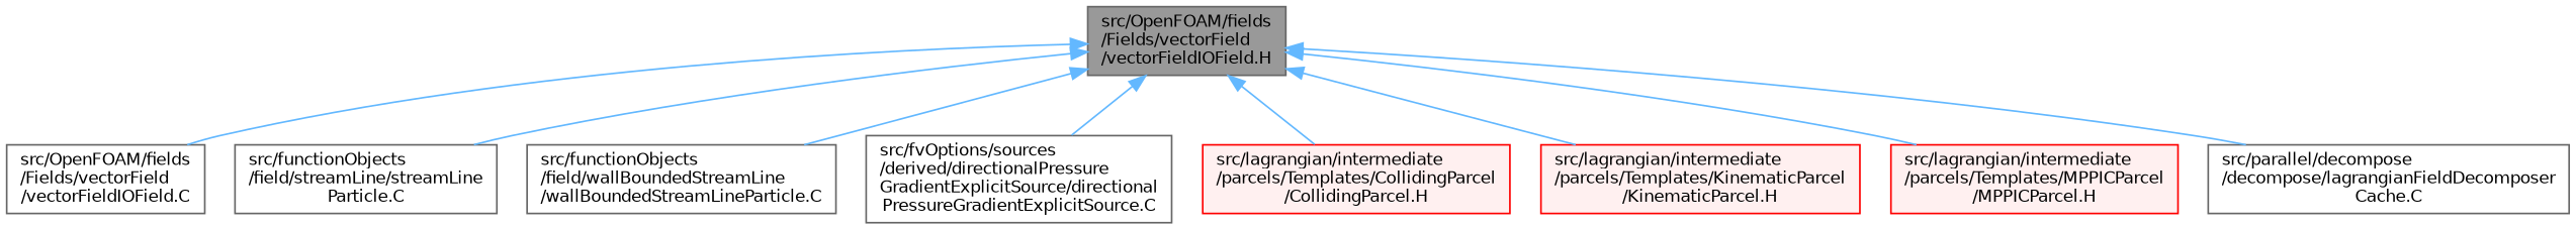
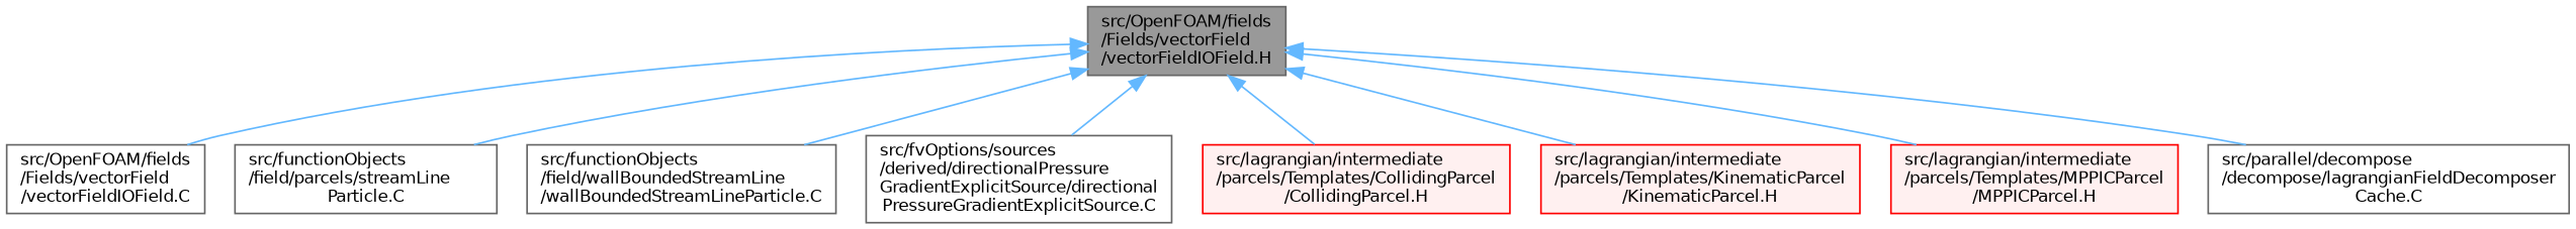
  digraph {
    node [color=grey40 fillcolor=white fontname=Helvetica fontsize=10 shape=box style=filled]
    edge [color=steelblue1 dir=back fontname=Helvetica fontsize=10 labelfontname=Helvetica labelfontsize=10 style=solid]
    n1 [color=gray40 fillcolor=grey60 fontcolor=black height=0.2 label="src/OpenFOAM/fields\l/Fields/vectorField\l/vectorFieldIOField.H" width=0.4]
    n2 [height=0.2 label="src/OpenFOAM/fields\l/Fields/vectorField\l/vectorFieldIOField.C" width=0.4]
-   n3 [height=0.2 label="src/functionObjects\l/field/streamLine/streamLine\lParticle.C" width=0.4]
+   n3 [height=0.2 label="src/functionObjects\l/field/parcels/streamLine\lParticle.C" width=0.4]
    n4 [height=0.2 label="src/functionObjects\l/field/wallBoundedStreamLine\l/wallBoundedStreamLineParticle.C" width=0.4]
    n5 [height=0.2 label="src/fvOptions/sources\l/derived/directionalPressure\lGradientExplicitSource/directional\lPressureGradientExplicitSource.C" width=0.4]
    n6 [color=red fillcolor="#FFF0F0" height=0.2 label="src/lagrangian/intermediate\l/parcels/Templates/CollidingParcel\l/CollidingParcel.H" width=0.4]
    n7 [color=red fillcolor="#FFF0F0" height=0.2 label="src/lagrangian/intermediate\l/parcels/Templates/KinematicParcel\l/KinematicParcel.H" width=0.4]
    n8 [color=red fillcolor="#FFF0F0" height=0.2 label="src/lagrangian/intermediate\l/parcels/Templates/MPPICParcel\l/MPPICParcel.H" width=0.4]
    n9 [height=0.2 label="src/parallel/decompose\l/decompose/lagrangianFieldDecomposer\lCache.C" width=0.4]
    n1 -> n2
    n1 -> n3
    n1 -> n4
    n1 -> n5
    n1 -> n6
    n1 -> n7
    n1 -> n8
    n1 -> n9
  }
